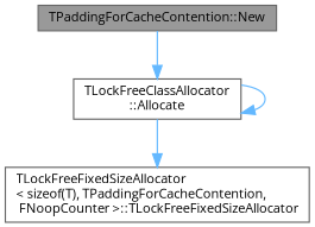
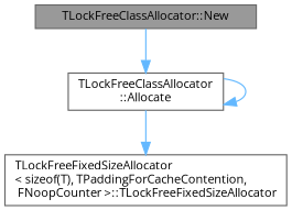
  digraph {
    rankdir=TB
    fontname="Open Sans"
    node [color=grey40 fillcolor=white fontname="Open Sans" fontsize=10 shape=box style=filled]
    edge [color=steelblue1 fontname="Open Sans" fontsize=10 labelfontname=Helvetica labelfontsize=10 style=solid]
-   n1 [color=gray40 fillcolor=grey60 fontcolor=black height=0.2 label="TPaddingForCacheContention::New" width=0.4]
+   n1 [color=gray40 fillcolor=grey60 fontcolor=black height=0.2 label="TLockFreeClassAllocator::New" width=0.4]
    n2 [height=0.2 label="TLockFreeClassAllocator\l::Allocate" width=0.4]
    n3 [height=0.2 label="TLockFreeFixedSizeAllocator\l\< sizeof(T), TPaddingForCacheContention,\l FNoopCounter \>::TLockFreeFixedSizeAllocator" width=0.4]
    n1 -> n2
    n2 -> n2
    n2 -> n3
  }
